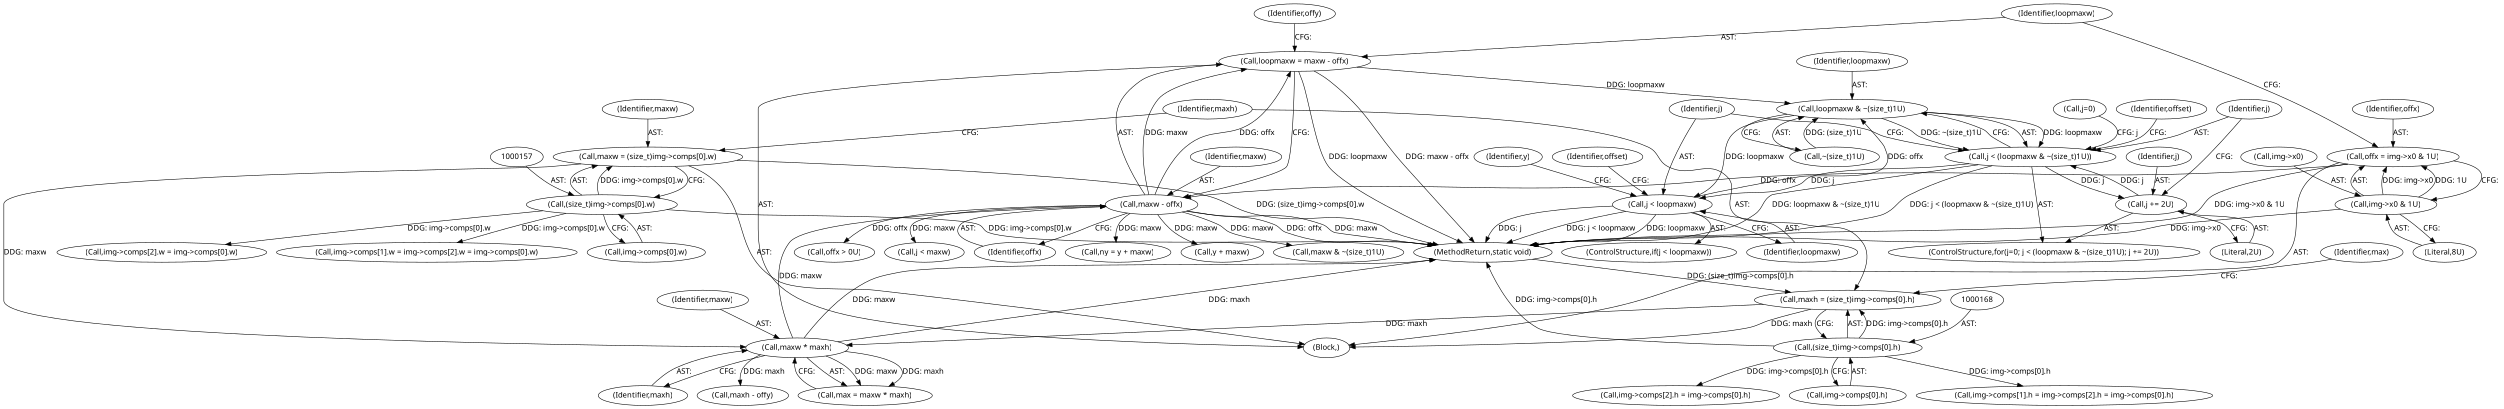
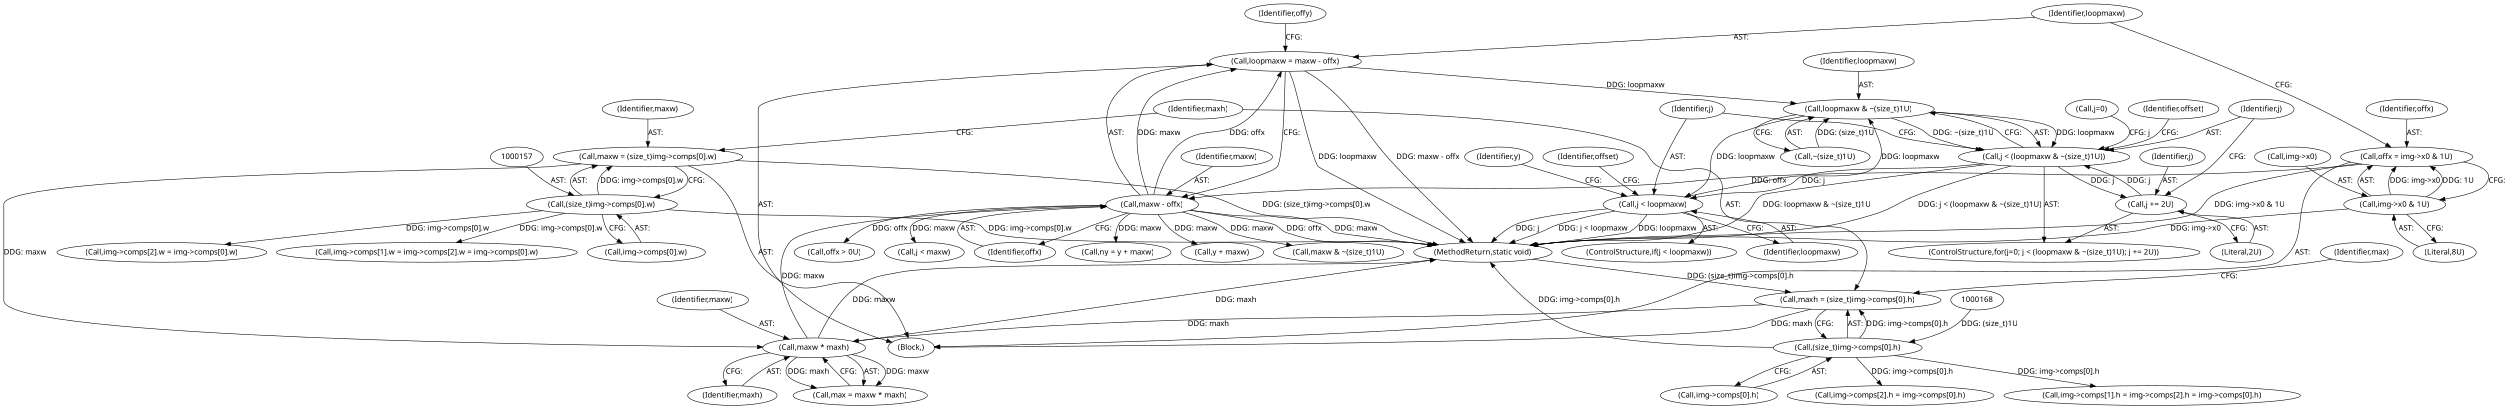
  digraph {
    fontname="Noto Sans"
    node [fontname="Noto Sans"]
    edge [fontname="Noto Sans"]
    n1 [label="(Call,loopmaxw = maxw - offx)"]
    n2 [label="(Call,maxw - offx)"]
    n3 [label="(Call,loopmaxw & ~(size_t)1U)"]
    n4 [label="(Block,)"]
    n5 [label="(MethodReturn,static void)"]
    n6 [label="(Call,j < maxw)"]
    n7 [label="(Identifier,offx)"]
    n8 [label="(Call,ny = y + maxw)"]
    n9 [label="(Call,y + maxw)"]
    n10 [label="(Call,maxw & ~(size_t)1U)"]
    n11 [label="(Call,offx > 0U)"]
    n12 [label="(Call,j < (loopmaxw & ~(size_t)1U))"]
    n13 [label="(Call,j < loopmaxw)"]
    n14 [label="(Call,~(size_t)1U)"]
    n15 [label="(Call,maxh = (size_t)img->comps[0].h)"]
    n16 [label="(Call,maxw * maxh)"]
    n17 [label="(Call,max = maxw * maxh)"]
    n18 [label="(Identifier,maxh)"]
-   n19 [label="(Call,maxh - offy)"]
    n20 [label="(Call,maxw = (size_t)img->comps[0].w)"]
    n21 [label="(Call,(size_t)img->comps[0].w)"]
    n22 [label="(Call,img->comps[2].w = img->comps[0].w)"]
    n23 [label="(Call,img->comps[1].w = img->comps[2].w = img->comps[0].w)"]
    n24 [label="(Call,img->comps[0].w)"]
    n25 [label="(Call,(size_t)img->comps[0].h)"]
    n26 [label="(Call,img->comps[2].h = img->comps[0].h)"]
    n27 [label="(Call,img->comps[1].h = img->comps[2].h = img->comps[0].h)"]
    n28 [label="(Call,img->comps[0].h)"]
    n29 [label="(Call,offx = img->x0 & 1U)"]
    n30 [label="(Call,img->x0 & 1U)"]
    n31 [label="(Literal,8U)"]
    n32 [label="(Call,j += 2U)"]
    n33 [label="(ControlStructure,for(j=0; j < (loopmaxw & ~(size_t)1U); j += 2U))"]
    n34 [label="(ControlStructure,if(j < loopmaxw))"]
    n35 [label="(Identifier,loopmaxw)"]
    n36 [label="(Literal,2U)"]
    n37 [label="(Identifier,j)"]
    n38 [label="(Identifier,y)"]
    n39 [label="(Identifier,max)"]
    n40 [label="(Call,j=0)"]
    n41 [label="(Call,img->x0)"]
    n42 [label="(Identifier,maxw)"]
    n43 [label="(Identifier,loopmaxw)"]
    n44 [label="(Identifier,offx)"]
    n45 [label="(Identifier,maxh)"]
    n46 [label="(Identifier,j)"]
    n47 [label="(Identifier,offset)"]
    n48 [label="(Identifier,offy)"]
    n49 [label="(Identifier,maxw)"]
    n50 [label="(Identifier,maxw)"]
    n51 [label="(Identifier,j)"]
    n52 [label="(Identifier,offset)"]
    n53 [label="(Identifier,loopmaxw)"]
    1000157
    1000168
    n1 -> n2 [label="CFG: "]
    n1 -> n3 [label="DDG: loopmaxw"]
    n1 -> n4 [label="AST: "]
    n1 -> n5 [label="DDG: maxw - offx"]
    n1 -> n5 [label="DDG: loopmaxw"]
    n2 -> n1 [label="AST: "]
    n2 -> n1 [label="DDG: maxw"]
    n2 -> n1 [label="DDG: offx"]
    n2 -> n5 [label="DDG: offx"]
    n2 -> n5 [label="DDG: maxw"]
    n2 -> n6 [label="DDG: maxw"]
    n2 -> n7 [label="CFG: "]
    n2 -> n8 [label="DDG: maxw"]
    n2 -> n9 [label="DDG: maxw"]
    n2 -> n10 [label="DDG: maxw"]
    n2 -> n11 [label="DDG: offx"]
    n3 -> n12 [label="AST: "]
    n3 -> n12 [label="DDG: loopmaxw"]
    n3 -> n12 [label="DDG: ~(size_t)1U"]
    n3 -> n13 [label="DDG: loopmaxw"]
    n3 -> n14 [label="CFG: "]
    n5 -> n15 [label="DDG: (size_t)img->comps[0].h"]
    n7 -> n2 [label="AST: "]
    n12 -> n3 [label="CFG: "]
    n12 -> n5 [label="DDG: j < (loopmaxw & ~(size_t)1U)"]
    n12 -> n5 [label="DDG: loopmaxw & ~(size_t)1U"]
    n12 -> n13 [label="DDG: j"]
    n12 -> n32 [label="DDG: j"]
    n12 -> n33 [label="AST: "]
-   n13 -> n3 [label="DDG: offx"]
+   n13 -> n3 [label="DDG: loopmaxw"]
    n13 -> n5 [label="DDG: j"]
    n13 -> n5 [label="DDG: j < loopmaxw"]
    n13 -> n5 [label="DDG: loopmaxw"]
    n13 -> n34 [label="AST: "]
    n13 -> n35 [label="CFG: "]
    n14 -> n3 [label="AST: "]
    n14 -> n3 [label="DDG: (size_t)1U"]
    n15 -> n4 [label="DDG: maxh"]
    n15 -> n16 [label="DDG: maxh"]
    n15 -> n25 [label="CFG: "]
    n16 -> n2 [label="DDG: maxw"]
    n16 -> n5 [label="DDG: maxw"]
    n16 -> n5 [label="DDG: maxh"]
    n16 -> n17 [label="AST: "]
    n16 -> n17 [label="DDG: maxw"]
    n16 -> n17 [label="DDG: maxh"]
    n16 -> n18 [label="CFG: "]
-   n16 -> n19 [label="DDG: maxh"]
    n17 -> n16 [label="CFG: "]
    n18 -> n16 [label="AST: "]
    n20 -> n4 [label="AST: "]
    n20 -> n5 [label="DDG: (size_t)img->comps[0].w"]
    n20 -> n16 [label="DDG: maxw"]
    n20 -> n21 [label="CFG: "]
    n21 -> n5 [label="DDG: img->comps[0].w"]
    n21 -> n20 [label="AST: "]
    n21 -> n20 [label="DDG: img->comps[0].w"]
    n21 -> n22 [label="DDG: img->comps[0].w"]
    n21 -> n23 [label="DDG: img->comps[0].w"]
    n21 -> n24 [label="CFG: "]
    n24 -> n21 [label="AST: "]
    n25 -> n5 [label="DDG: img->comps[0].h"]
    n25 -> n15 [label="AST: "]
    n25 -> n15 [label="DDG: img->comps[0].h"]
    n25 -> n26 [label="DDG: img->comps[0].h"]
    n25 -> n27 [label="DDG: img->comps[0].h"]
    n25 -> n28 [label="CFG: "]
    n28 -> n25 [label="AST: "]
    n29 -> n2 [label="DDG: offx"]
    n29 -> n4 [label="AST: "]
    n29 -> n5 [label="DDG: img->x0 & 1U"]
    n29 -> n30 [label="CFG: "]
    n30 -> n5 [label="DDG: img->x0"]
    n30 -> n29 [label="AST: "]
    n30 -> n29 [label="DDG: img->x0"]
    n30 -> n29 [label="DDG: 1U"]
    n30 -> n31 [label="CFG: "]
    n31 -> n30 [label="AST: "]
    n32 -> n12 [label="DDG: j"]
    n32 -> n33 [label="AST: "]
    n32 -> n36 [label="CFG: "]
    n35 -> n13 [label="AST: "]
    n36 -> n32 [label="AST: "]
    n37 -> n12 [label="CFG: "]
    n37 -> n13 [label="AST: "]
    n38 -> n13 [label="CFG: "]
    n39 -> n15 [label="CFG: "]
    n40 -> n12 [label="CFG: j"]
    n41 -> n30 [label="AST: "]
    n42 -> n2 [label="AST: "]
    n43 -> n1 [label="AST: "]
    n43 -> n29 [label="CFG: "]
    n44 -> n29 [label="AST: "]
    n45 -> n15 [label="AST: "]
    n45 -> n20 [label="CFG: "]
    n46 -> n12 [label="AST: "]
    n46 -> n32 [label="CFG: "]
    n47 -> n13 [label="CFG: "]
    n48 -> n1 [label="CFG: "]
    n49 -> n20 [label="AST: "]
    n50 -> n16 [label="AST: "]
    n51 -> n32 [label="AST: "]
    n52 -> n12 [label="CFG: "]
    n53 -> n3 [label="AST: "]
    1000157 -> n21 [label="AST: "]
-   1000168 -> n25 [label="AST: "]
+   1000168 -> n25 [label="DDG: (size_t)1U"]
  }
